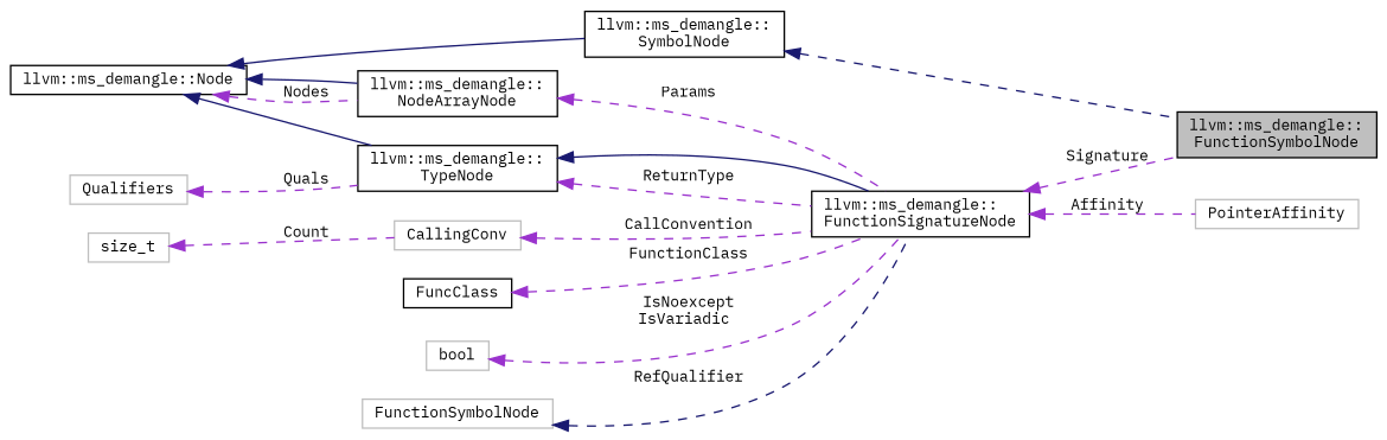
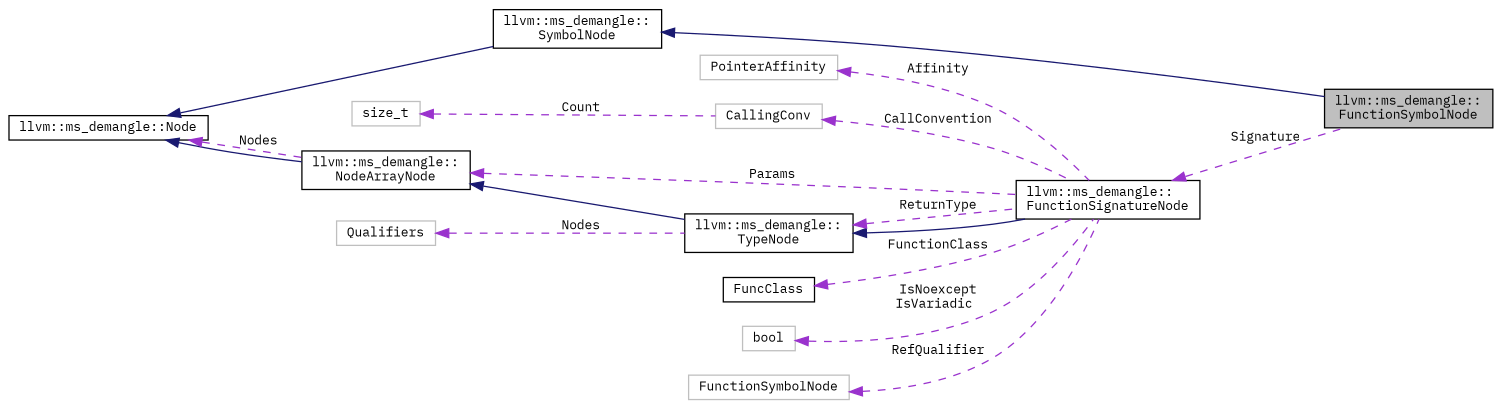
  digraph {
    fontname="IBM Plex Mono"
    rankdir=LR
    node [color=black fontname="IBM Plex Mono" fontsize=10 shape=record]
    edge [color=darkorchid3 dir=back fontname="IBM Plex Mono" fontsize=10 labelfontname=Helvetica labelfontsize=10 style=dashed]
    n1 [fillcolor=grey75 fontcolor=black height=0.2 label="llvm::ms_demangle::\lFunctionSymbolNode" style=filled width=0.4]
    n2 [height=0.2 label="llvm::ms_demangle::\lSymbolNode" width=0.4]
    n3 [height=0.2 label="llvm::ms_demangle::Node" width=0.4]
    n4 [height=0.2 label="llvm::ms_demangle::\lNodeArrayNode" width=0.4]
    n5 [height=0.2 label="llvm::ms_demangle::\lTypeNode" width=0.4]
    n6 [height=0.2 label="llvm::ms_demangle::\lFunctionSignatureNode" width=0.4]
    n7 [color=grey75 height=0.2 label=size_t width=0.4]
    n8 [color=grey75 height=0.2 label=CallingConv width=0.4]
    n9 [color=grey75 height=0.2 label=Qualifiers width=0.4]
    n10 [height=0.2 label=FuncClass width=0.4]
    n11 [color=grey75 height=0.2 label=bool width=0.4]
    n12 [color=grey75 height=0.2 label=FunctionSymbolNode width=0.4]
    n13 [color=grey75 height=0.2 label=PointerAffinity width=0.4]
-   n2 -> n1 [color=midnightblue]
+   n2 -> n1 [color=midnightblue style=solid]
    n3 -> n2 [color=midnightblue style=solid]
    n3 -> n4 [color=midnightblue style=solid]
    n3 -> n4 [label=" Nodes"]
-   n3 -> n5 [color=midnightblue style=solid]
+   n4 -> n5 [color=midnightblue style=solid]
    n4 -> n6 [label=" Params"]
    n5 -> n6 [color=midnightblue style=solid]
    n5 -> n6 [label=" ReturnType"]
    n6 -> n1 [label=" Signature"]
    n7 -> n8 [label=" Count"]
    n8 -> n6 [label=" CallConvention"]
-   n9 -> n5 [label=" Quals"]
+   n9 -> n5 [label=" Nodes"]
    n10 -> n6 [label=" FunctionClass"]
    n11 -> n6 [label=" IsNoexcept\nIsVariadic"]
-   n12 -> n6 [color=midnightblue label=" RefQualifier"]
-   n6 -> n13 [label=" Affinity"]
+   n12 -> n6 [label=" RefQualifier"]
+   n13 -> n6 [label=" Affinity"]
  }
